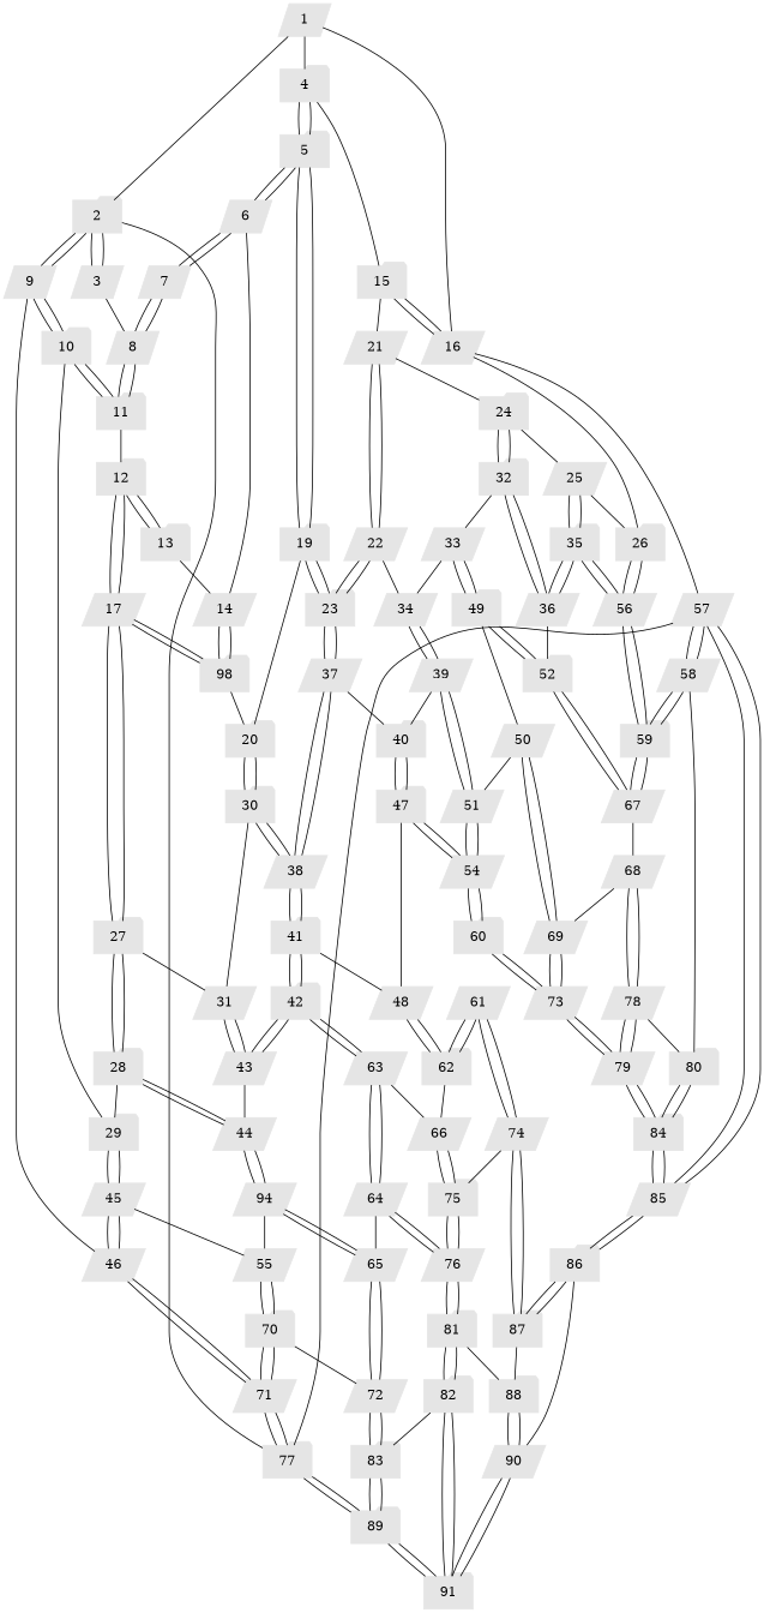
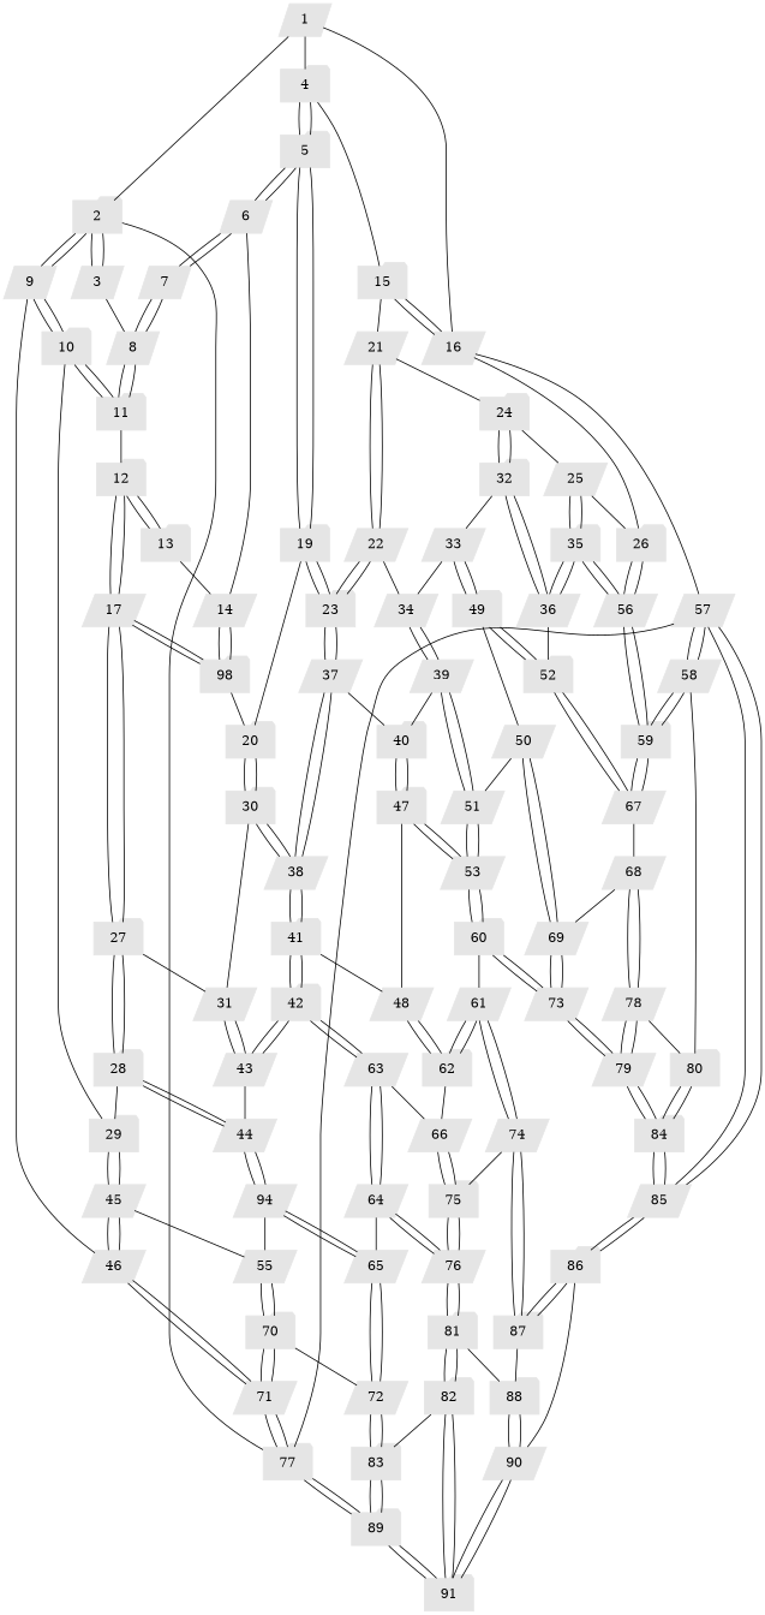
  graph {
    node [color=gray90 shape=parallelogram style=filled]
    2 [shape=folder]
    1
    4 [shape=folder]
    16
    3
    9
    77 [shape=folder]
    5 [shape=folder]
    15 [shape=folder]
    26 [shape=folder]
    57
    8
    10 [shape=folder]
    46
    89 [shape=folder]
    11 [shape=folder]
    6
    19 [shape=folder]
    21
    7
    14
    20 [shape=folder]
    23 [shape=folder]
    n24 [label=98 shape=folder]
    12 [shape=folder]
    29 [shape=folder]
    71
    45
    13 [shape=folder]
    17
    27 [shape=folder]
    22
    24 [shape=folder]
    56
    58
    85
    28 [shape=folder]
    31
    30 [shape=folder]
    37
    38
    34
    25
    32 [shape=folder]
    39
    40 [shape=folder]
    35 [shape=folder]
    33
    36
    59 [shape=folder]
    44
    43
    n53 [label=94]
    55
    41 [shape=folder]
    49 [shape=folder]
    52 [shape=folder]
    50
    51
    67
    47 [shape=folder]
    42 [shape=folder]
    48
-   53 [label=54]
+   53
    63
    62 [shape=folder]
    66
    64
    65
    70 [shape=folder]
    60 [shape=folder]
    69
    73
    68
    61
    72
    80 [shape=folder]
    86 [shape=folder]
    84 [shape=folder]
    74
    79
    75 [shape=folder]
    87 [shape=folder]
    76
    81 [shape=folder]
    83 [shape=folder]
    78
    88 [shape=folder]
    82 [shape=folder]
    91 [shape=folder]
    90
    2 -- 3
    2 -- 3
    2 -- 9
    2 -- 9
    2 -- 77
    1 -- 2
    1 -- 4
    1 -- 16
    4 -- 5
    4 -- 5
    4 -- 15
    16 -- 26
    16 -- 57
    3 -- 8
    9 -- 10
    9 -- 10
    9 -- 46
    77 -- 89
    77 -- 89
    5 -- 6
    5 -- 6
    5 -- 19
    5 -- 19
    15 -- 16
    15 -- 16
    15 -- 21
    26 -- 56
    26 -- 56
    57 -- 77
    57 -- 58
    57 -- 58
    57 -- 85
    57 -- 85
    8 -- 11
    8 -- 11
    10 -- 11
    10 -- 11
    10 -- 29
    46 -- 71
    46 -- 71
    89 -- 91
    89 -- 91
    11 -- 12
    6 -- 7
    6 -- 7
    6 -- 14
    19 -- 20
    19 -- 23
    19 -- 23
    21 -- 22
    21 -- 22
    21 -- 24
    7 -- 8
    7 -- 8
    14 -- n24
    14 -- n24
    20 -- 30
    20 -- 30
    23 -- 37
    23 -- 37
    n24 -- 20
    12 -- 13
    12 -- 13
    12 -- 17
    12 -- 17
    29 -- 45
    29 -- 45
    71 -- 77
    71 -- 77
    45 -- 46
    45 -- 46
    45 -- 55
    13 -- 14
    17 -- n24
    17 -- n24
    17 -- 27
    17 -- 27
    27 -- 28
    27 -- 28
    27 -- 31
    22 -- 23
    22 -- 23
    22 -- 34
    24 -- 25
    24 -- 32
    24 -- 32
    56 -- 59
    56 -- 59
    58 -- 59
    58 -- 59
    58 -- 80
    85 -- 86
    85 -- 86
    28 -- 29
    28 -- 44
    28 -- 44
    31 -- 43
    31 -- 43
    30 -- 31
    30 -- 38
    30 -- 38
    37 -- 38
    37 -- 38
    37 -- 40
    38 -- 41
    38 -- 41
    34 -- 39
    34 -- 39
    25 -- 26
    25 -- 35
    25 -- 35
    32 -- 33
    32 -- 36
    32 -- 36
    39 -- 40
    39 -- 51
    39 -- 51
    40 -- 47
    40 -- 47
    35 -- 56
    35 -- 56
    35 -- 36
    35 -- 36
    33 -- 34
    33 -- 49
    33 -- 49
    36 -- 52
    59 -- 67
    59 -- 67
    44 -- n53
    44 -- n53
    43 -- 44
    n53 -- 55
    n53 -- 65
    n53 -- 65
    55 -- 70
    55 -- 70
    41 -- 42
    41 -- 42
    41 -- 48
    49 -- 52
    49 -- 52
    49 -- 50
    52 -- 67
    52 -- 67
    50 -- 51
    50 -- 69
    50 -- 69
    51 -- 53
    51 -- 53
    67 -- 68
    47 -- 48
    47 -- 53
    47 -- 53
    42 -- 43
    42 -- 43
    42 -- 63
    42 -- 63
    48 -- 62
    48 -- 62
    53 -- 60
    53 -- 60
    63 -- 66
    63 -- 64
    63 -- 64
    62 -- 66
    66 -- 75
    66 -- 75
    64 -- 65
    64 -- 76
    64 -- 76
    65 -- 72
    65 -- 72
    70 -- 71
    70 -- 71
    70 -- 72
    60 -- 73
    60 -- 73
+   60 -- 61
    69 -- 73
    69 -- 73
    73 -- 79
    73 -- 79
    68 -- 69
    68 -- 78
    68 -- 78
    61 -- 62
    61 -- 62
    61 -- 74
    61 -- 74
    72 -- 83
    72 -- 83
    80 -- 84
    80 -- 84
    86 -- 87
    86 -- 87
    86 -- 90
    84 -- 85
    84 -- 85
    74 -- 75
    74 -- 87
    74 -- 87
    79 -- 84
    79 -- 84
    75 -- 76
    75 -- 76
    87 -- 88
    76 -- 81
    76 -- 81
    81 -- 88
    81 -- 82
    81 -- 82
    83 -- 89
    83 -- 89
    78 -- 80
    78 -- 79
    78 -- 79
    88 -- 90
    88 -- 90
    82 -- 83
    82 -- 91
    82 -- 91
    90 -- 91
    90 -- 91
  }
